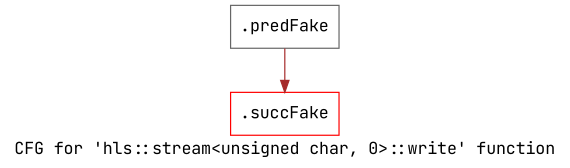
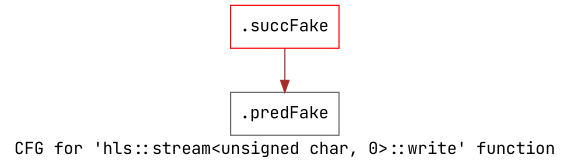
  digraph {
    label="CFG for 'hls::stream\<unsigned char, 0\>::write' function"
    fontname="JetBrains Mono"
    node [shape=record fontname="JetBrains Mono"]
    n1 [label="{.predFake}" color=gray40]
    n2 [filename="/home/akhilkushe/Xilinx/Vitis_HLS/2021.2/include/hls_stream_thread_unsafe.h" label="{.succFake}" linenumber=378 color=red]
-   n1 -> n2 [execusionnum=5 filename="/home/akhilkushe/Xilinx/Vitis_HLS/2021.2/include/hls_stream_thread_unsafe.h" color=brown style=solid fontname="JetBrains Mono"]
+   n2 -> n1 [execusionnum=5 filename="/home/akhilkushe/Xilinx/Vitis_HLS/2021.2/include/hls_stream_thread_unsafe.h" color=brown style=solid fontname="JetBrains Mono"]
  }
